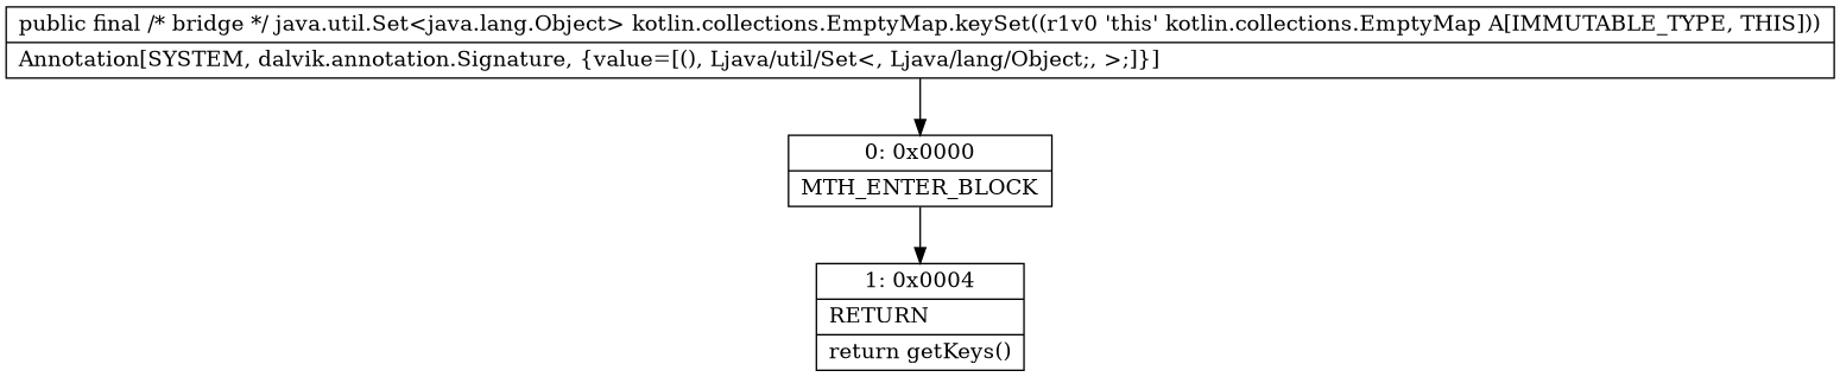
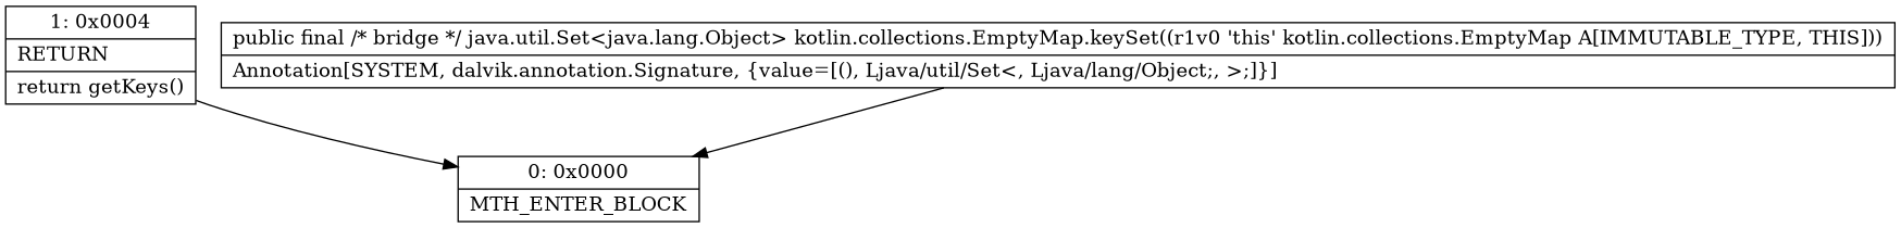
  digraph {
    node [shape=record]
    n1 [label="{0\:\ 0x0000|MTH_ENTER_BLOCK\l}"]
    n2 [label="{1\:\ 0x0004|RETURN\l|return getKeys()\l}"]
    n3 [label="{public final \/* bridge *\/ java.util.Set\<java.lang.Object\> kotlin.collections.EmptyMap.keySet((r1v0 'this' kotlin.collections.EmptyMap A[IMMUTABLE_TYPE, THIS]))  | Annotation[SYSTEM, dalvik.annotation.Signature, \{value=[(), Ljava\/util\/Set\<, Ljava\/lang\/Object;, \>;]\}]\l}"]
-   n1 -> n2
+   n2 -> n1
    n3 -> n1
  }
